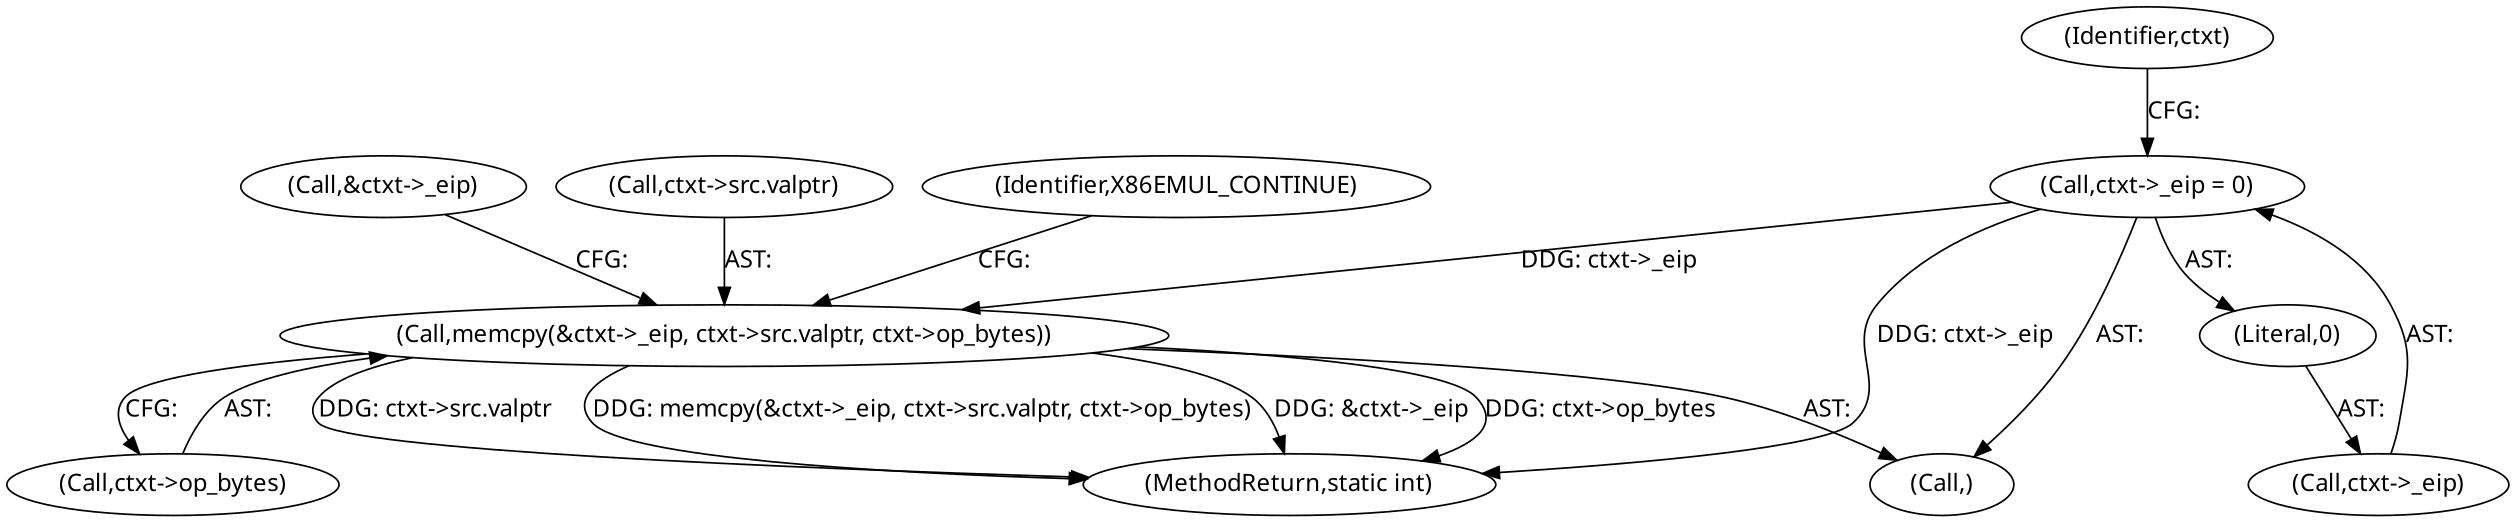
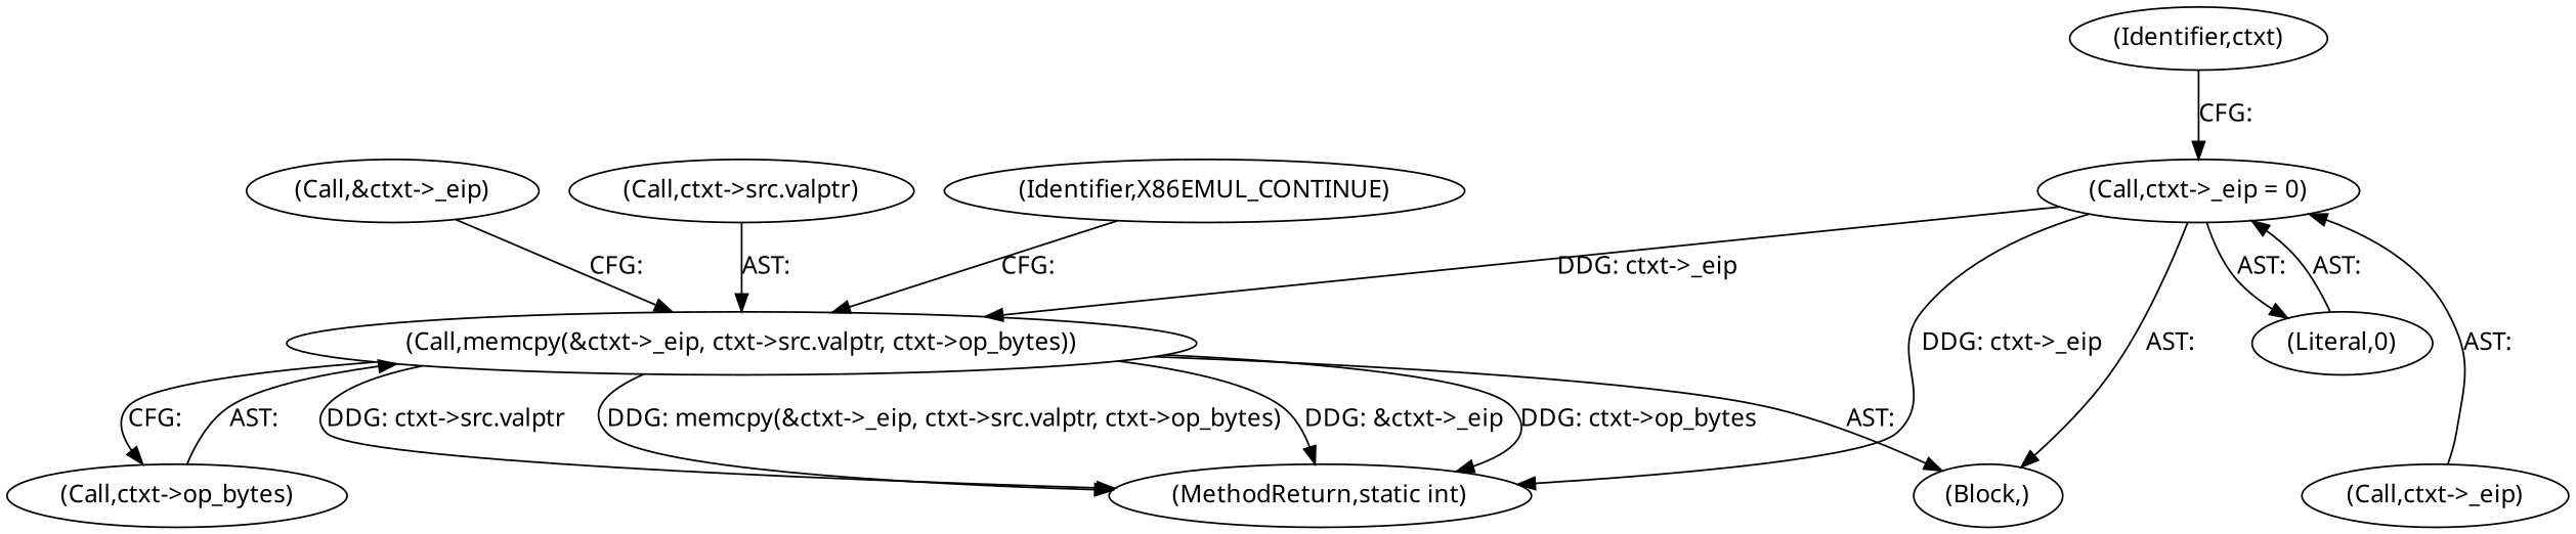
  digraph {
    fontname="Noto Sans"
    node [fontname="Noto Sans"]
    edge [fontname="Noto Sans"]
    n1 [label="(Call,memcpy(&ctxt->_eip, ctxt->src.valptr, ctxt->op_bytes))"]
    n2 [label="(MethodReturn,static int)"]
-   n3 [label="(Call,)"]
+   n3 [label="(Block,)"]
    n4 [label="(Call,ctxt->op_bytes)"]
    n5 [label="(Call,ctxt->_eip = 0)"]
    n6 [label="(Literal,0)"]
    n7 [label="(Identifier,ctxt)"]
    n8 [label="(Identifier,X86EMUL_CONTINUE)"]
    n9 [label="(Call,ctxt->_eip)"]
    n10 [label="(Call,&ctxt->_eip)"]
    n11 [label="(Call,ctxt->src.valptr)"]
    n1 -> n2 [label="DDG: ctxt->src.valptr"]
    n1 -> n2 [label="DDG: memcpy(&ctxt->_eip, ctxt->src.valptr, ctxt->op_bytes)"]
    n1 -> n2 [label="DDG: &ctxt->_eip"]
    n1 -> n2 [label="DDG: ctxt->op_bytes"]
    n1 -> n3 [label="AST: "]
    n1 -> n4 [label="CFG: "]
    n4 -> n1 [label="AST: "]
    n5 -> n1 [label="DDG: ctxt->_eip"]
    n5 -> n2 [label="DDG: ctxt->_eip"]
    n5 -> n3 [label="AST: "]
    n5 -> n6 [label="AST: "]
-   n6 -> n9 [label="AST: "]
+   n6 -> n5 [label="AST: "]
    n7 -> n5 [label="CFG: "]
    n8 -> n1 [label="CFG: "]
    n9 -> n5 [label="AST: "]
    n10 -> n1 [label="CFG: "]
    n11 -> n1 [label="AST: "]
  }
